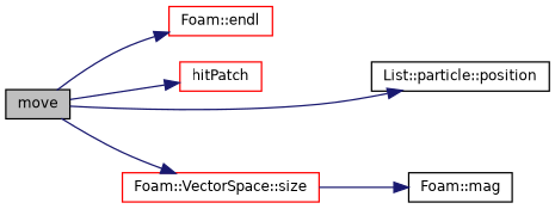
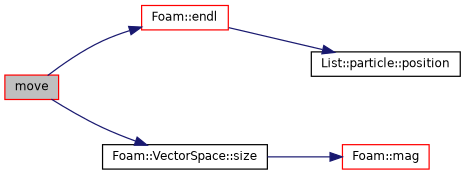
  digraph {
    rankdir=LR
    node [color=black fontname=Helvetica fontsize=10 shape=record]
    edge [color=midnightblue fontname=Helvetica fontsize=10 labelfontname=Helvetica labelfontsize=10 style=solid]
-   n1 [fillcolor=grey75 fontcolor=black height=0.2 label=move style=filled width=0.4]
+   n1 [color=red fillcolor=grey75 fontcolor=black height=0.2 label=move style=filled width=0.4]
    n2 [color=red height=0.2 label="Foam::endl" width=0.4]
-   n3 [color=red height=0.2 label=hitPatch width=0.4]
    n4 [height=0.2 label="List::particle::position" width=0.4]
-   n5 [color=red height=0.2 label="Foam::VectorSpace::size" width=0.4]
-   n6 [height=0.2 label="Foam::mag" width=0.4]
+   n5 [height=0.2 label="Foam::VectorSpace::size" width=0.4]
+   n6 [color=red height=0.2 label="Foam::mag" width=0.4]
    n1 -> n2
-   n1 -> n3
-   n1 -> n4
+   n2 -> n4
    n1 -> n5
    n5 -> n6
  }
